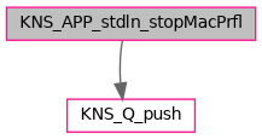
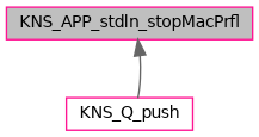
  digraph {
    rankdir=TB
    node [color=deeppink fontname=Helvetica fontsize=10 shape=record style=filled]
    n1 [fillcolor=grey75 fontcolor=black height=0.2 label=KNS_APP_stdln_stopMacPrfl width=0.4]
    n2 [fillcolor=white height=0.2 label=KNS_Q_push width=0.4]
-   n1 -> n2 [color=gray40 fontname=Helvetica fontsize=10 labelfontname=Helvetica labelfontsize=10 style=solid]
+   n2 -> n1 [color=gray40 fontname=Helvetica fontsize=10 labelfontname=Helvetica labelfontsize=10 style=solid]
  }
